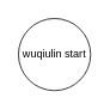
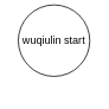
  <mxCell id="0" />
  <mxCell id="1" parent="0" />
- <mxCell id="2" value="wuqiulin start" style="ellipse;whiteSpace=wrap;html=1;" vertex="1" parent="1"><mxGeometry x="20" y="20" width="80" height="80" as="geometry" /></mxCell>
+ <mxCell id="2" value="wuqiulin start" style="ellipse;whiteSpace=wrap;html=1;" vertex="1" parent="1"><mxGeometry x="20" y="5" width="80" height="80" as="geometry" /></mxCell>
